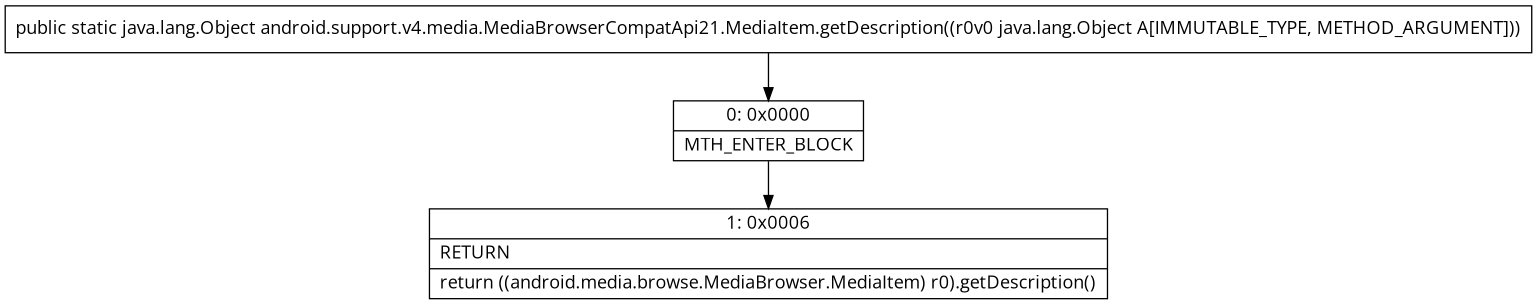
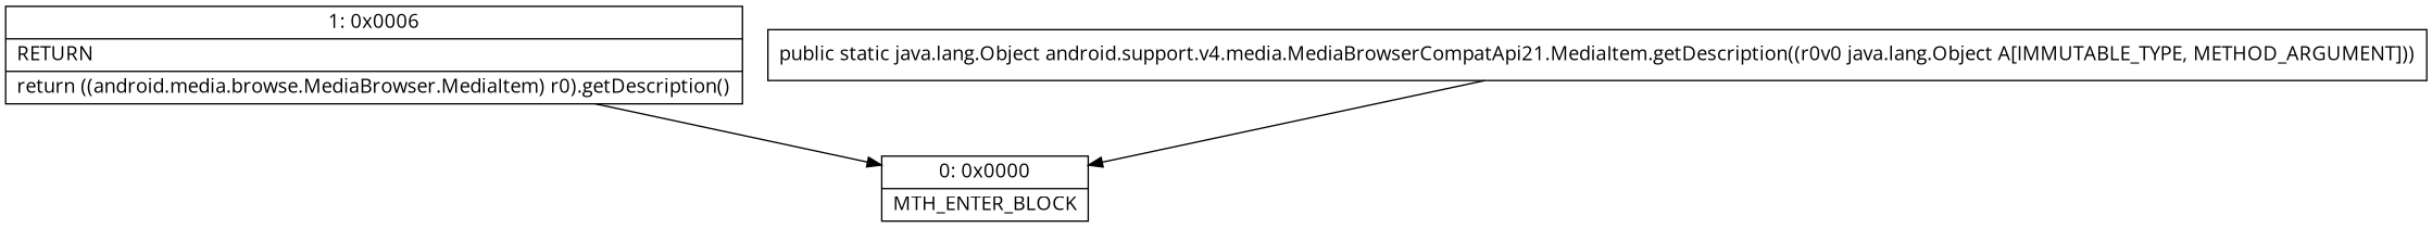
  digraph {
    fontname="Open Sans"
    node [shape=record fontname="Open Sans"]
    edge [fontname="Open Sans"]
    n1 [label="{0\:\ 0x0000|MTH_ENTER_BLOCK\l}"]
    n2 [label="{1\:\ 0x0006|RETURN\l|return ((android.media.browse.MediaBrowser.MediaItem) r0).getDescription()\l}"]
    n3 [label="{public static java.lang.Object android.support.v4.media.MediaBrowserCompatApi21.MediaItem.getDescription((r0v0 java.lang.Object A[IMMUTABLE_TYPE, METHOD_ARGUMENT])) }"]
-   n1 -> n2
+   n2 -> n1
    n3 -> n1
  }
